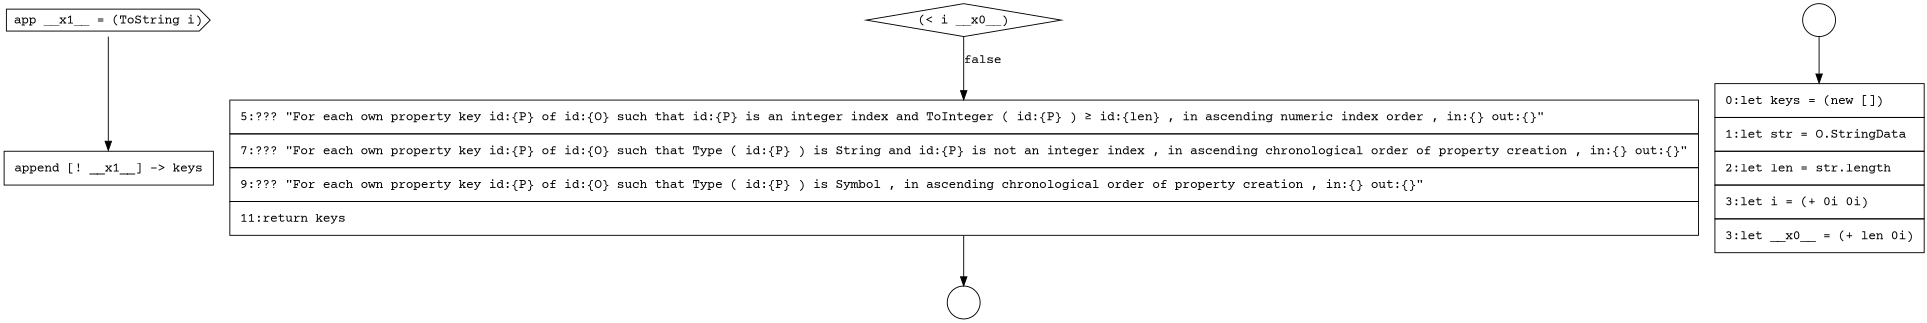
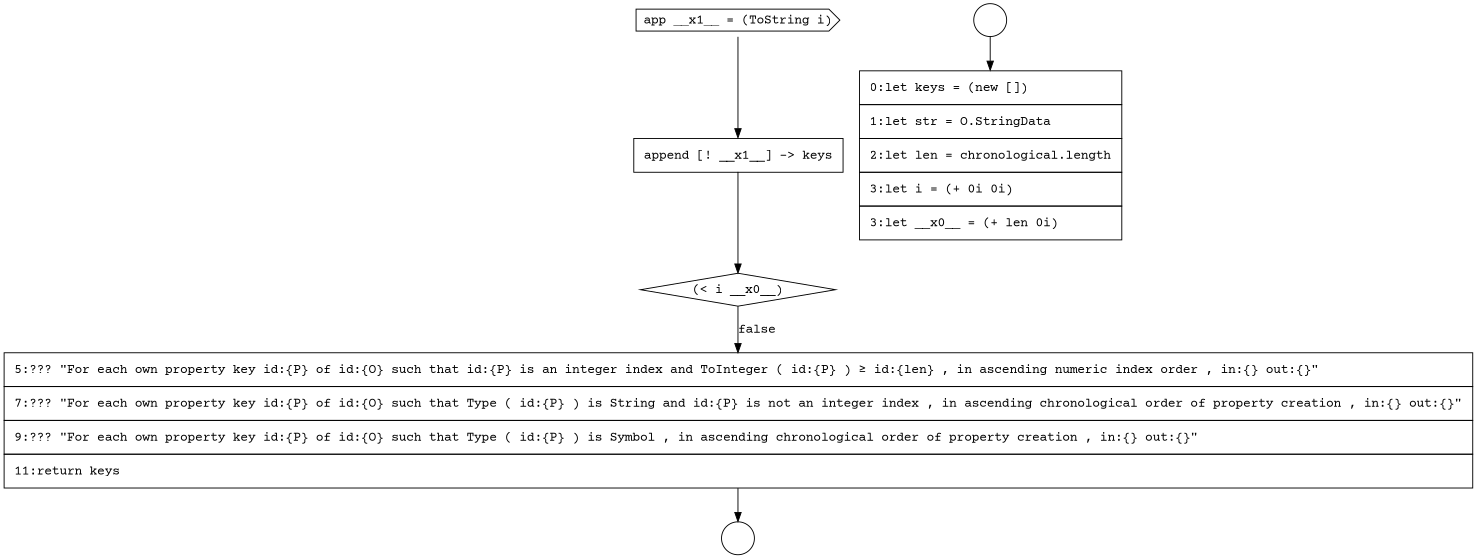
  digraph {
    fontname="Courier Prime"
    node [color=black fillcolor=white fontname="Courier Prime" shape=none style=filled]
    edge [color=black fontname="Courier Prime"]
    n1 [label=<<font color="black">app __x1__ = (ToString i)</font>> shape=cds]
    n2 [label=<<font color="black">     <table border="0" cellborder="1" cellspacing="0" cellpadding="10">       <tr><td align="left">append [! __x1__] -&gt; keys</td></tr>     </table>   </font>> margin=0]
    n3 [label=<<font color="black">(&lt; i __x0__)</font>> shape=diamond]
    n4 [label=<<font color="black">     <table border="0" cellborder="1" cellspacing="0" cellpadding="10">       <tr><td align="left">5:??? &quot;For each own property key id:{P} of id:{O} such that id:{P} is an integer index and ToInteger ( id:{P} ) &ge; id:{len} , in ascending numeric index order , in:{} out:{}&quot;</td></tr>       <tr><td align="left">7:??? &quot;For each own property key id:{P} of id:{O} such that Type ( id:{P} ) is String and id:{P} is not an integer index , in ascending chronological order of property creation , in:{} out:{}&quot;</td></tr>       <tr><td align="left">9:??? &quot;For each own property key id:{P} of id:{O} such that Type ( id:{P} ) is Symbol , in ascending chronological order of property creation , in:{} out:{}&quot;</td></tr>       <tr><td align="left">11:return keys</td></tr>     </table>   </font>> margin=0]
    n5 [label=" " shape=circle]
-   n6 [label=<<font color="black">     <table border="0" cellborder="1" cellspacing="0" cellpadding="10">       <tr><td align="left">0:let keys = (new [])</td></tr>       <tr><td align="left">1:let str = O.StringData</td></tr>       <tr><td align="left">2:let len = str.length</td></tr>       <tr><td align="left">3:let i = (+ 0i 0i)</td></tr>       <tr><td align="left">3:let __x0__ = (+ len 0i)</td></tr>     </table>   </font>> margin=0]
+   n6 [label=<<font color="black">     <table border="0" cellborder="1" cellspacing="0" cellpadding="10">       <tr><td align="left">0:let keys = (new [])</td></tr>       <tr><td align="left">1:let str = O.StringData</td></tr>       <tr><td align="left">2:let len = chronological.length</td></tr>       <tr><td align="left">3:let i = (+ 0i 0i)</td></tr>       <tr><td align="left">3:let __x0__ = (+ len 0i)</td></tr>     </table>   </font>> margin=0]
    n7 [label=" " shape=circle]
    n1 -> n2
+   n2 -> n3
    n3 -> n4 [label=<<font color="black">false</font>>]
    n4 -> n5
    n7 -> n6
  }
